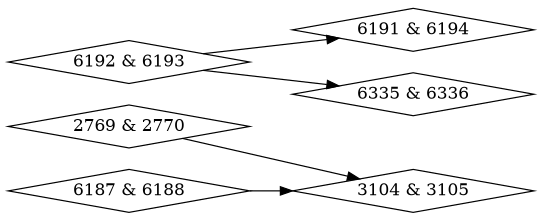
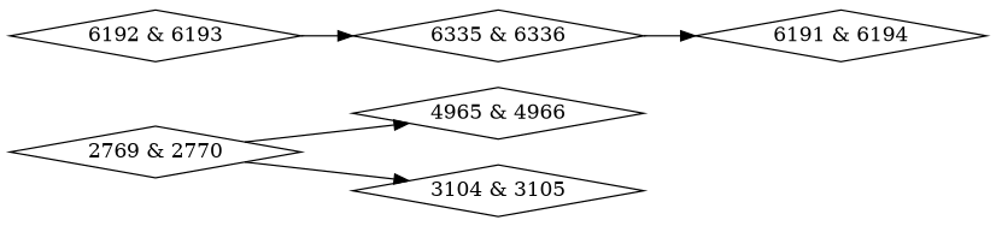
  digraph {
    rankdir=LR
    node [shape=diamond]
    n1 [label="2769 & 2770"]
+   n2 [label="4965 & 4966"]
    n3 [label="3104 & 3105"]
-   n4 [label="6187 & 6188"]
    n5 [label="6192 & 6193"]
    n6 [label="6191 & 6194"]
    n7 [label="6335 & 6336"]
+   n1 -> n2
    n1 -> n3
-   n4 -> n3
-   n5 -> n6
+   n7 -> n6
    n5 -> n7
  }
